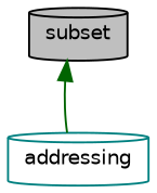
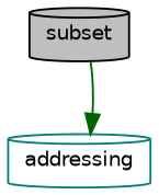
  digraph {
    rankdir=TB
    node [fontname=Helvetica fontsize=10 shape=cylinder]
    n1 [color=black fillcolor=grey75 fontcolor=black height=0.2 label=subset style=filled width=0.4]
    n2 [color=teal height=0.2 label=addressing width=0.4]
-   n1 -> n2 [color=darkgreen dir=back fontname=Helvetica fontsize=10 labelfontname=Helvetica labelfontsize=10 style=solid]
+   n2 -> n1 [color=darkgreen dir=back fontname=Helvetica fontsize=10 labelfontname=Helvetica labelfontsize=10 style=solid]
  }
